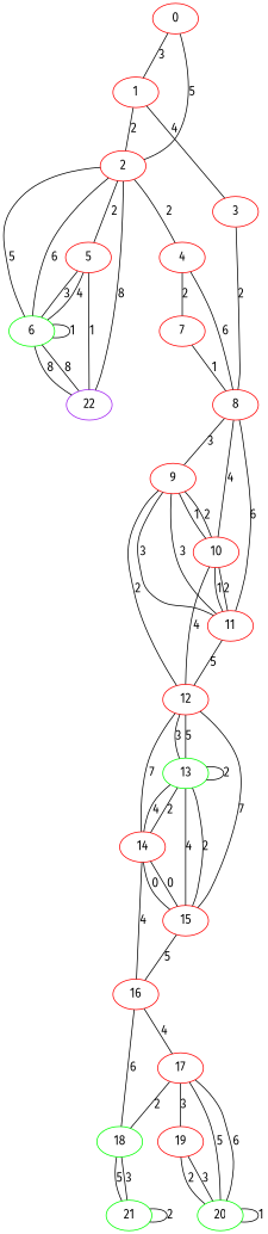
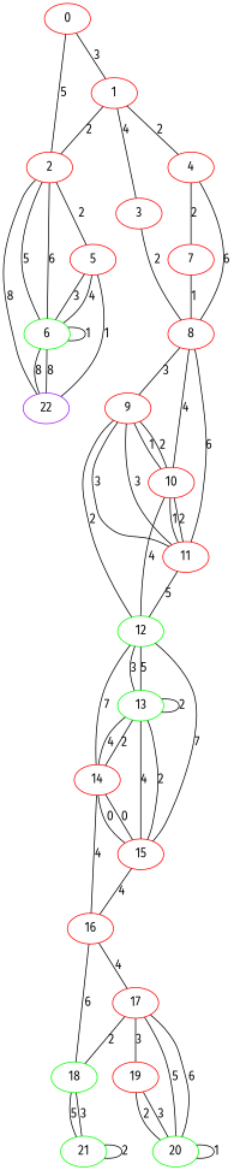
  graph {
    fontname="Fira Sans"
    node [color=red fontname="Fira Sans" weight=1]
    edge [fontname="Fira Sans"]
    0
    1
    2
    3
    4
    5
    6 [color=green weight=2]
    22 [color=purple weight=4]
    8
    7
    9
    10
    11
-   12
+   12 [color=green]
    13 [color=green weight=2]
    14
    15
    16
    17
    18 [color=green weight=2]
    19
    20 [color=green weight=2]
    21 [color=green weight=2]
    0 -- 1 [label=3]
    0 -- 2 [label=5]
    1 -- 2 [label=2]
    1 -- 3 [label=4]
-   2 -- 4 [label=2]
+   1 -- 4 [label=2]
    2 -- 5 [label=2]
    2 -- 6 [label=5]
    2 -- 6 [label=6]
    2 -- 22 [label=8]
    3 -- 8 [label=2]
    4 -- 8 [label=6]
    4 -- 7 [label=2]
    5 -- 6 [label=3]
    5 -- 6 [label=4]
    5 -- 22 [label=1]
    6 -- 6 [label=1]
    6 -- 22 [label=8]
    6 -- 22 [label=8]
    8 -- 9 [label=3]
    8 -- 10 [label=4]
    8 -- 11 [label=6]
    7 -- 8 [label=1]
    9 -- 10 [label=2]
    9 -- 10 [label=1]
    9 -- 11 [label=3]
    9 -- 11 [label=3]
    9 -- 12 [label=2]
    10 -- 11 [label=1]
    10 -- 11 [label=2]
    10 -- 12 [label=4]
    11 -- 12 [label=5]
    12 -- 13 [label=3]
    12 -- 13 [label=5]
    12 -- 14 [label=7]
    12 -- 15 [label=7]
    13 -- 13 [label=2]
    13 -- 14 [label=4]
    13 -- 14 [label=2]
    13 -- 15 [label=4]
    13 -- 15 [label=2]
    14 -- 15 [label=0]
    14 -- 15 [label=0]
    14 -- 16 [label=4]
-   15 -- 16 [label=5]
+   15 -- 16 [label=4]
    16 -- 17 [label=4]
    16 -- 18 [label=6]
    17 -- 18 [label=2]
    17 -- 19 [label=3]
    17 -- 20 [label=5]
    17 -- 20 [label=6]
    18 -- 21 [label=3]
    18 -- 21 [label=5]
    19 -- 20 [label=2]
    19 -- 20 [label=3]
    20 -- 20 [label=1]
    21 -- 21 [label=2]
  }
